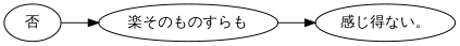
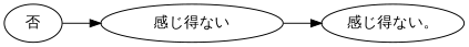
  digraph {
    rankdir=LR
    n1 [label="否"]
-   n2 [label="楽そのものすらも"]
+   n2 [label="感じ得ない"]
    n3 [label="感じ得ない。"]
    n1 -> n2
    n2 -> n3
  }
